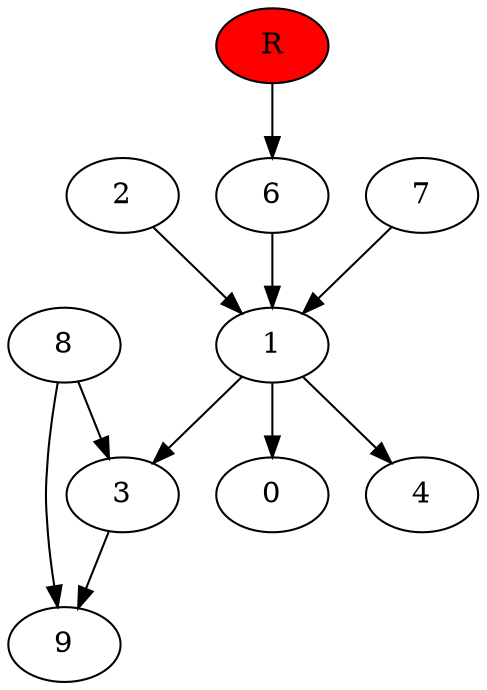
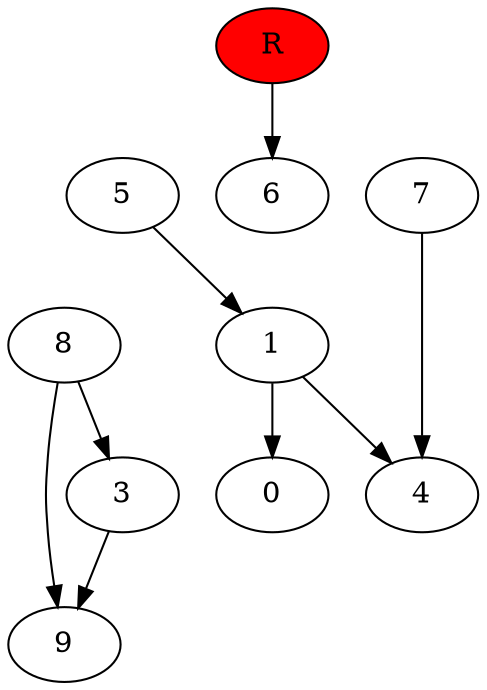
  digraph {
    1
    3
    4
    n4 [label=0]
    9
-   2
+   2 [label=5]
    8
    6
    7
    R [fillcolor="#ff0000" style=filled]
-   1 -> 3
    1 -> 4
    1 -> n4
    3 -> 9
    2 -> 1
    8 -> 3
    8 -> 9
-   6 -> 1
-   7 -> 1
+   7 -> 4
    R -> 6
  }
